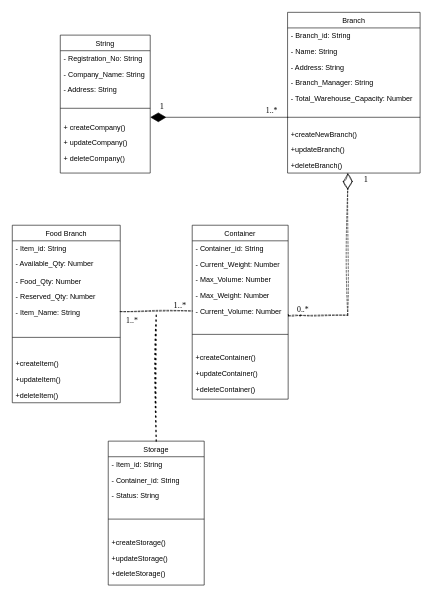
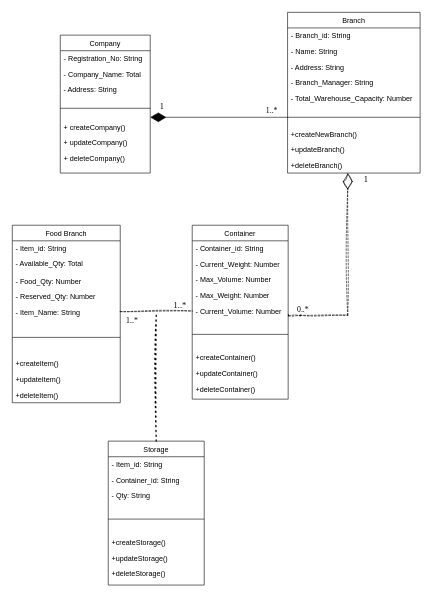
  <mxCell id="0" />
  <mxCell id="1" parent="0" />
- <mxCell id="2" value="String" style="swimlane;fontStyle=0;align=center;verticalAlign=top;childLayout=stackLayout;horizontal=1;startSize=26;horizontalStack=0;resizeParent=1;resizeLast=0;collapsible=1;marginBottom=0;rounded=0;shadow=0;strokeWidth=1;" parent="1" vertex="1"><mxGeometry x="100" y="58" width="150" height="230" as="geometry"><mxRectangle x="230" y="140" width="160" height="26" as="alternateBounds" /></mxGeometry></mxCell>
+ <mxCell id="2" value="Company" style="swimlane;fontStyle=0;align=center;verticalAlign=top;childLayout=stackLayout;horizontal=1;startSize=26;horizontalStack=0;resizeParent=1;resizeLast=0;collapsible=1;marginBottom=0;rounded=0;shadow=0;strokeWidth=1;" parent="1" vertex="1"><mxGeometry x="100" y="58" width="150" height="230" as="geometry"><mxRectangle x="230" y="140" width="160" height="26" as="alternateBounds" /></mxGeometry></mxCell>
  <mxCell id="3" value="- Registration_No: String" style="text;align=left;verticalAlign=top;spacingLeft=4;spacingRight=4;overflow=hidden;rotatable=0;points=[[0,0.5],[1,0.5]];portConstraint=eastwest;" parent="2" vertex="1"><mxGeometry y="26" width="150" height="26" as="geometry" /></mxCell>
- <mxCell id="4" value="- Company_Name: String" style="text;align=left;verticalAlign=top;spacingLeft=4;spacingRight=4;overflow=hidden;rotatable=0;points=[[0,0.5],[1,0.5]];portConstraint=eastwest;rounded=0;shadow=0;html=0;" parent="2" vertex="1"><mxGeometry y="52" width="150" height="26" as="geometry" /></mxCell>
+ <mxCell id="4" value="- Company_Name: Total" style="text;align=left;verticalAlign=top;spacingLeft=4;spacingRight=4;overflow=hidden;rotatable=0;points=[[0,0.5],[1,0.5]];portConstraint=eastwest;rounded=0;shadow=0;html=0;" parent="2" vertex="1"><mxGeometry y="52" width="150" height="26" as="geometry" /></mxCell>
  <mxCell id="5" value="- Address: String" style="text;align=left;verticalAlign=top;spacingLeft=4;spacingRight=4;overflow=hidden;rotatable=0;points=[[0,0.5],[1,0.5]];portConstraint=eastwest;rounded=0;shadow=0;html=0;" parent="2" vertex="1"><mxGeometry y="78" width="150" height="26" as="geometry" /></mxCell>
  <mxCell id="6" value="" style="line;html=1;strokeWidth=1;align=left;verticalAlign=middle;spacingTop=-1;spacingLeft=3;spacingRight=3;rotatable=0;labelPosition=right;points=[];portConstraint=eastwest;" parent="2" vertex="1"><mxGeometry y="104" width="150" height="36" as="geometry" /></mxCell>
  <mxCell id="7" value="+ createCompany()" style="text;align=left;verticalAlign=top;spacingLeft=4;spacingRight=4;overflow=hidden;rotatable=0;points=[[0,0.5],[1,0.5]];portConstraint=eastwest;rounded=0;shadow=0;html=0;" parent="2" vertex="1"><mxGeometry y="140" width="150" height="26" as="geometry" /></mxCell>
  <mxCell id="8" value="+ updateCompany()" style="text;align=left;verticalAlign=top;spacingLeft=4;spacingRight=4;overflow=hidden;rotatable=0;points=[[0,0.5],[1,0.5]];portConstraint=eastwest;rounded=0;shadow=0;html=0;" parent="2" vertex="1"><mxGeometry y="166" width="150" height="26" as="geometry" /></mxCell>
  <mxCell id="9" value="+ deleteCompany()" style="text;align=left;verticalAlign=top;spacingLeft=4;spacingRight=4;overflow=hidden;rotatable=0;points=[[0,0.5],[1,0.5]];portConstraint=eastwest;rounded=0;shadow=0;html=0;" parent="2" vertex="1"><mxGeometry y="192" width="150" height="26" as="geometry" /></mxCell>
  <mxCell id="10" value="Food Branch" style="swimlane;fontStyle=0;align=center;verticalAlign=top;childLayout=stackLayout;horizontal=1;startSize=26;horizontalStack=0;resizeParent=1;resizeLast=0;collapsible=1;marginBottom=0;rounded=0;shadow=0;strokeWidth=1;" parent="1" vertex="1"><mxGeometry x="20" y="375" width="180" height="296" as="geometry"><mxRectangle x="130" y="380" width="160" height="26" as="alternateBounds" /></mxGeometry></mxCell>
  <mxCell id="11" value="- Item_id: String" style="text;align=left;verticalAlign=top;spacingLeft=4;spacingRight=4;overflow=hidden;rotatable=0;points=[[0,0.5],[1,0.5]];portConstraint=eastwest;" parent="10" vertex="1"><mxGeometry y="26" width="180" height="24" as="geometry" /></mxCell>
- <mxCell id="12" value="- Available_Qty: Number" style="text;align=left;verticalAlign=top;spacingLeft=4;spacingRight=4;overflow=hidden;rotatable=0;points=[[0,0.5],[1,0.5]];portConstraint=eastwest;" parent="10" vertex="1"><mxGeometry y="50" width="180" height="30" as="geometry" /></mxCell>
+ <mxCell id="12" value="- Available_Qty: Total" style="text;align=left;verticalAlign=top;spacingLeft=4;spacingRight=4;overflow=hidden;rotatable=0;points=[[0,0.5],[1,0.5]];portConstraint=eastwest;" parent="10" vertex="1"><mxGeometry y="50" width="180" height="30" as="geometry" /></mxCell>
  <mxCell id="13" value="- Food_Qty: Number" style="text;align=left;verticalAlign=top;spacingLeft=4;spacingRight=4;overflow=hidden;rotatable=0;points=[[0,0.5],[1,0.5]];portConstraint=eastwest;rounded=0;shadow=0;html=0;" parent="10" vertex="1"><mxGeometry y="80" width="180" height="26" as="geometry" /></mxCell>
  <mxCell id="14" value="- Reserved_Qty: Number" style="text;align=left;verticalAlign=top;spacingLeft=4;spacingRight=4;overflow=hidden;rotatable=0;points=[[0,0.5],[1,0.5]];portConstraint=eastwest;rounded=0;shadow=0;html=0;" parent="10" vertex="1"><mxGeometry y="106" width="180" height="26" as="geometry" /></mxCell>
  <mxCell id="15" value="- Item_Name: String" style="text;align=left;verticalAlign=top;spacingLeft=4;spacingRight=4;overflow=hidden;rotatable=0;points=[[0,0.5],[1,0.5]];portConstraint=eastwest;" parent="10" vertex="1"><mxGeometry y="132" width="180" height="24" as="geometry" /></mxCell>
  <mxCell id="16" value="" style="line;html=1;strokeWidth=1;align=left;verticalAlign=middle;spacingTop=-1;spacingLeft=3;spacingRight=3;rotatable=0;labelPosition=right;points=[];portConstraint=eastwest;" parent="10" vertex="1"><mxGeometry y="156" width="180" height="62" as="geometry" /></mxCell>
  <mxCell id="17" value="+createItem()" style="text;align=left;verticalAlign=top;spacingLeft=4;spacingRight=4;overflow=hidden;rotatable=0;points=[[0,0.5],[1,0.5]];portConstraint=eastwest;rounded=0;shadow=0;html=0;" parent="10" vertex="1"><mxGeometry y="218" width="180" height="26" as="geometry" /></mxCell>
  <mxCell id="18" value="+updateItem()" style="text;align=left;verticalAlign=top;spacingLeft=4;spacingRight=4;overflow=hidden;rotatable=0;points=[[0,0.5],[1,0.5]];portConstraint=eastwest;rounded=0;shadow=0;html=0;" parent="10" vertex="1"><mxGeometry y="244" width="180" height="26" as="geometry" /></mxCell>
  <mxCell id="19" value="+deleteItem()" style="text;align=left;verticalAlign=top;spacingLeft=4;spacingRight=4;overflow=hidden;rotatable=0;points=[[0,0.5],[1,0.5]];portConstraint=eastwest;rounded=0;shadow=0;html=0;" parent="10" vertex="1"><mxGeometry y="270" width="180" height="26" as="geometry" /></mxCell>
  <mxCell id="20" value="Branch" style="swimlane;fontStyle=0;align=center;verticalAlign=top;childLayout=stackLayout;horizontal=1;startSize=26;horizontalStack=0;resizeParent=1;resizeLast=0;collapsible=1;marginBottom=0;rounded=0;shadow=0;strokeWidth=1;" parent="1" vertex="1"><mxGeometry x="479" y="20" width="221" height="268" as="geometry"><mxRectangle x="550" y="140" width="160" height="26" as="alternateBounds" /></mxGeometry></mxCell>
  <mxCell id="21" value="- Branch_id: String" style="text;align=left;verticalAlign=top;spacingLeft=4;spacingRight=4;overflow=hidden;rotatable=0;points=[[0,0.5],[1,0.5]];portConstraint=eastwest;" parent="20" vertex="1"><mxGeometry y="26" width="221" height="26" as="geometry" /></mxCell>
  <mxCell id="22" value="- Name: String" style="text;align=left;verticalAlign=top;spacingLeft=4;spacingRight=4;overflow=hidden;rotatable=0;points=[[0,0.5],[1,0.5]];portConstraint=eastwest;" parent="20" vertex="1"><mxGeometry y="52" width="221" height="26" as="geometry" /></mxCell>
  <mxCell id="23" value="- Address: String" style="text;align=left;verticalAlign=top;spacingLeft=4;spacingRight=4;overflow=hidden;rotatable=0;points=[[0,0.5],[1,0.5]];portConstraint=eastwest;rounded=0;shadow=0;html=0;" parent="20" vertex="1"><mxGeometry y="78" width="221" height="26" as="geometry" /></mxCell>
  <mxCell id="24" value="- Branch_Manager: String" style="text;align=left;verticalAlign=top;spacingLeft=4;spacingRight=4;overflow=hidden;rotatable=0;points=[[0,0.5],[1,0.5]];portConstraint=eastwest;rounded=0;shadow=0;html=0;" parent="20" vertex="1"><mxGeometry y="104" width="221" height="26" as="geometry" /></mxCell>
  <mxCell id="25" value="- Total_Warehouse_Capacity: Number" style="text;align=left;verticalAlign=top;spacingLeft=4;spacingRight=4;overflow=hidden;rotatable=0;points=[[0,0.5],[1,0.5]];portConstraint=eastwest;rounded=0;shadow=0;html=0;" parent="20" vertex="1"><mxGeometry y="130" width="221" height="30" as="geometry" /></mxCell>
  <mxCell id="26" value="" style="line;html=1;strokeWidth=1;align=left;verticalAlign=middle;spacingTop=-1;spacingLeft=3;spacingRight=3;rotatable=0;labelPosition=right;points=[];portConstraint=eastwest;" parent="20" vertex="1"><mxGeometry y="160" width="221" height="30" as="geometry" /></mxCell>
  <mxCell id="27" value="+createNewBranch()" style="text;align=left;verticalAlign=top;spacingLeft=4;spacingRight=4;overflow=hidden;rotatable=0;points=[[0,0.5],[1,0.5]];portConstraint=eastwest;rounded=0;shadow=0;html=0;" parent="20" vertex="1"><mxGeometry y="190" width="221" height="26" as="geometry" /></mxCell>
  <mxCell id="28" value="+updateBranch()" style="text;align=left;verticalAlign=top;spacingLeft=4;spacingRight=4;overflow=hidden;rotatable=0;points=[[0,0.5],[1,0.5]];portConstraint=eastwest;rounded=0;shadow=0;html=0;" parent="20" vertex="1"><mxGeometry y="216" width="221" height="26" as="geometry" /></mxCell>
  <mxCell id="29" value="+deleteBranch()" style="text;align=left;verticalAlign=top;spacingLeft=4;spacingRight=4;overflow=hidden;rotatable=0;points=[[0,0.5],[1,0.5]];portConstraint=eastwest;rounded=0;shadow=0;html=0;" parent="20" vertex="1"><mxGeometry y="242" width="221" height="26" as="geometry" /></mxCell>
  <mxCell id="30" value="Container" style="swimlane;fontStyle=0;align=center;verticalAlign=top;childLayout=stackLayout;horizontal=1;startSize=26;horizontalStack=0;resizeParent=1;resizeLast=0;collapsible=1;marginBottom=0;rounded=0;shadow=0;strokeWidth=1;" parent="1" vertex="1"><mxGeometry x="320" y="375" width="160" height="290" as="geometry"><mxRectangle x="130" y="380" width="160" height="26" as="alternateBounds" /></mxGeometry></mxCell>
  <mxCell id="31" value="- Container_id: String" style="text;align=left;verticalAlign=top;spacingLeft=4;spacingRight=4;overflow=hidden;rotatable=0;points=[[0,0.5],[1,0.5]];portConstraint=eastwest;" parent="30" vertex="1"><mxGeometry y="26" width="160" height="26" as="geometry" /></mxCell>
  <mxCell id="32" value="- Current_Weight: Number" style="text;align=left;verticalAlign=top;spacingLeft=4;spacingRight=4;overflow=hidden;rotatable=0;points=[[0,0.5],[1,0.5]];portConstraint=eastwest;rounded=0;shadow=0;html=0;" parent="30" vertex="1"><mxGeometry y="52" width="160" height="26" as="geometry" /></mxCell>
  <mxCell id="33" value="- Max_Volume: Number" style="text;align=left;verticalAlign=top;spacingLeft=4;spacingRight=4;overflow=hidden;rotatable=0;points=[[0,0.5],[1,0.5]];portConstraint=eastwest;rounded=0;shadow=0;html=0;" parent="30" vertex="1"><mxGeometry y="78" width="160" height="26" as="geometry" /></mxCell>
  <mxCell id="34" value="- Max_Weight: Number" style="text;align=left;verticalAlign=top;spacingLeft=4;spacingRight=4;overflow=hidden;rotatable=0;points=[[0,0.5],[1,0.5]];portConstraint=eastwest;rounded=0;shadow=0;html=0;" parent="30" vertex="1"><mxGeometry y="104" width="160" height="26" as="geometry" /></mxCell>
  <mxCell id="35" value="- Current_Volume: Number" style="text;align=left;verticalAlign=top;spacingLeft=4;spacingRight=4;overflow=hidden;rotatable=0;points=[[0,0.5],[1,0.5]];portConstraint=eastwest;rounded=0;shadow=0;html=0;" parent="30" vertex="1"><mxGeometry y="130" width="160" height="26" as="geometry" /></mxCell>
  <mxCell id="36" value="" style="line;html=1;strokeWidth=1;align=left;verticalAlign=middle;spacingTop=-1;spacingLeft=3;spacingRight=3;rotatable=0;labelPosition=right;points=[];portConstraint=eastwest;" parent="30" vertex="1"><mxGeometry y="156" width="160" height="52" as="geometry" /></mxCell>
  <mxCell id="37" value="+createContainer()" style="text;align=left;verticalAlign=top;spacingLeft=4;spacingRight=4;overflow=hidden;rotatable=0;points=[[0,0.5],[1,0.5]];portConstraint=eastwest;rounded=0;shadow=0;html=0;" parent="30" vertex="1"><mxGeometry y="208" width="160" height="26" as="geometry" /></mxCell>
  <mxCell id="38" value="+updateContainer()" style="text;align=left;verticalAlign=top;spacingLeft=4;spacingRight=4;overflow=hidden;rotatable=0;points=[[0,0.5],[1,0.5]];portConstraint=eastwest;rounded=0;shadow=0;html=0;" parent="30" vertex="1"><mxGeometry y="234" width="160" height="26" as="geometry" /></mxCell>
  <mxCell id="39" value="+deleteContainer()" style="text;align=left;verticalAlign=top;spacingLeft=4;spacingRight=4;overflow=hidden;rotatable=0;points=[[0,0.5],[1,0.5]];portConstraint=eastwest;rounded=0;shadow=0;html=0;" parent="30" vertex="1"><mxGeometry y="260" width="160" height="26" as="geometry" /></mxCell>
  <mxCell id="40" value="1" style="text;html=1;strokeColor=none;fillColor=none;align=center;verticalAlign=middle;whiteSpace=wrap;rounded=0;fontSize=14;fontFamily=Tahoma;rotation=0;" parent="1" vertex="1"><mxGeometry x="250" y="173" width="40" height="10" as="geometry" /></mxCell>
  <mxCell id="41" value="1..*" style="text;html=1;strokeColor=none;fillColor=none;align=center;verticalAlign=middle;whiteSpace=wrap;rounded=0;fontSize=13;fontFamily=Tahoma;" parent="1" vertex="1"><mxGeometry x="427" y="173" width="52" height="20" as="geometry" /></mxCell>
  <mxCell id="42" value="" style="endArrow=diamondThin;endFill=0;endSize=24;html=1;rounded=0;sketch=1;hachureGap=4;jiggle=2;curveFitting=1;fontFamily=Architects Daughter;fontSource=https%3A%2F%2Ffonts.googleapis.com%2Fcss%3Ffamily%3DArchitects%2BDaughter;fontSize=16;edgeStyle=orthogonalEdgeStyle;entryX=0.454;entryY=1.021;entryDx=0;entryDy=0;entryPerimeter=0;exitX=1.003;exitY=0.738;exitDx=0;exitDy=0;exitPerimeter=0;dashed=1;" parent="1" source="35" edge="1" target="29"><mxGeometry width="160" relative="1" as="geometry"><mxPoint x="500" y="505" as="sourcePoint" /><mxPoint x="580" y="345" as="targetPoint" /><Array as="points"><mxPoint x="500" y="526" /><mxPoint x="500" y="525" /><mxPoint x="579" y="525" /></Array></mxGeometry></mxCell>
  <mxCell id="43" value="" style="endArrow=diamondThin;endFill=1;endSize=24;html=1;rounded=0;hachureGap=4;fontFamily=Architects Daughter;fontSource=https%3A%2F%2Ffonts.googleapis.com%2Fcss%3Ffamily%3DArchitects%2BDaughter;fontSize=16;strokeColor=default;" parent="1" edge="1"><mxGeometry width="160" relative="1" as="geometry"><mxPoint x="480" y="195" as="sourcePoint" /><mxPoint x="250" y="195" as="targetPoint" /></mxGeometry></mxCell>
  <mxCell id="44" value="1" style="text;html=1;strokeColor=none;fillColor=none;align=center;verticalAlign=middle;whiteSpace=wrap;rounded=0;fontSize=14;fontFamily=Tahoma;rotation=0;" parent="1" vertex="1"><mxGeometry x="590" y="295" width="40" height="10" as="geometry" /></mxCell>
  <mxCell id="45" value="0..*" style="text;html=1;strokeColor=none;fillColor=none;align=center;verticalAlign=middle;whiteSpace=wrap;rounded=0;fontSize=13;fontFamily=Tahoma;" parent="1" vertex="1"><mxGeometry x="479" y="505" width="52" height="20" as="geometry" /></mxCell>
  <mxCell id="46" value="1..*" style="text;html=1;strokeColor=none;fillColor=none;align=center;verticalAlign=middle;whiteSpace=wrap;rounded=0;fontSize=14;fontFamily=Tahoma;rotation=0;" parent="1" vertex="1"><mxGeometry x="280" y="505" width="40" height="10" as="geometry" /></mxCell>
  <mxCell id="47" value="Storage" style="swimlane;fontStyle=0;align=center;verticalAlign=top;childLayout=stackLayout;horizontal=1;startSize=26;horizontalStack=0;resizeParent=1;resizeLast=0;collapsible=1;marginBottom=0;rounded=0;shadow=0;strokeWidth=1;" parent="1" vertex="1"><mxGeometry x="180" y="735" width="160" height="240" as="geometry"><mxRectangle x="130" y="380" width="160" height="26" as="alternateBounds" /></mxGeometry></mxCell>
  <mxCell id="48" value="- Item_id: String" style="text;align=left;verticalAlign=top;spacingLeft=4;spacingRight=4;overflow=hidden;rotatable=0;points=[[0,0.5],[1,0.5]];portConstraint=eastwest;" parent="47" vertex="1"><mxGeometry y="26" width="160" height="26" as="geometry" /></mxCell>
  <mxCell id="49" value="- Container_id: String" style="text;align=left;verticalAlign=top;spacingLeft=4;spacingRight=4;overflow=hidden;rotatable=0;points=[[0,0.5],[1,0.5]];portConstraint=eastwest;" parent="47" vertex="1"><mxGeometry y="52" width="160" height="26" as="geometry" /></mxCell>
- <mxCell id="50" value="- Status: String" style="text;align=left;verticalAlign=top;spacingLeft=4;spacingRight=4;overflow=hidden;rotatable=0;points=[[0,0.5],[1,0.5]];portConstraint=eastwest;" parent="47" vertex="1"><mxGeometry y="78" width="160" height="26" as="geometry" /></mxCell>
+ <mxCell id="50" value="- Qty: String" style="text;align=left;verticalAlign=top;spacingLeft=4;spacingRight=4;overflow=hidden;rotatable=0;points=[[0,0.5],[1,0.5]];portConstraint=eastwest;" parent="47" vertex="1"><mxGeometry y="78" width="160" height="26" as="geometry" /></mxCell>
  <mxCell id="51" value="" style="line;html=1;strokeWidth=1;align=left;verticalAlign=middle;spacingTop=-1;spacingLeft=3;spacingRight=3;rotatable=0;labelPosition=right;points=[];portConstraint=eastwest;" parent="47" vertex="1"><mxGeometry y="104" width="160" height="52" as="geometry" /></mxCell>
  <mxCell id="52" value="+createStorage()" style="text;align=left;verticalAlign=top;spacingLeft=4;spacingRight=4;overflow=hidden;rotatable=0;points=[[0,0.5],[1,0.5]];portConstraint=eastwest;rounded=0;shadow=0;html=0;" vertex="1" parent="47"><mxGeometry y="156" width="160" height="26" as="geometry" /></mxCell>
  <mxCell id="53" value="+updateStorage()" style="text;align=left;verticalAlign=top;spacingLeft=4;spacingRight=4;overflow=hidden;rotatable=0;points=[[0,0.5],[1,0.5]];portConstraint=eastwest;rounded=0;shadow=0;html=0;" vertex="1" parent="47"><mxGeometry y="182" width="160" height="26" as="geometry" /></mxCell>
  <mxCell id="54" value="+deleteStorage()" style="text;align=left;verticalAlign=top;spacingLeft=4;spacingRight=4;overflow=hidden;rotatable=0;points=[[0,0.5],[1,0.5]];portConstraint=eastwest;rounded=0;shadow=0;html=0;" vertex="1" parent="47"><mxGeometry y="208" width="160" height="26" as="geometry" /></mxCell>
  <mxCell id="55" value="" style="endArrow=none;html=1;rounded=0;sketch=1;hachureGap=4;jiggle=2;curveFitting=1;fontFamily=Architects Daughter;fontSource=https%3A%2F%2Ffonts.googleapis.com%2Fcss%3Ffamily%3DArchitects%2BDaughter;fontSize=16;exitX=1;exitY=0.5;exitDx=0;exitDy=0;entryX=0;entryY=0.5;entryDx=0;entryDy=0;dashed=1;" parent="1" source="15" target="35" edge="1"><mxGeometry width="50" height="50" relative="1" as="geometry"><mxPoint x="580" y="545" as="sourcePoint" /><mxPoint x="630" y="495" as="targetPoint" /><Array as="points" /></mxGeometry></mxCell>
  <mxCell id="56" value="" style="endArrow=none;dashed=1;html=1;dashPattern=1 3;strokeWidth=2;rounded=0;sketch=1;hachureGap=4;jiggle=2;curveFitting=1;fontFamily=Architects Daughter;fontSource=https%3A%2F%2Ffonts.googleapis.com%2Fcss%3Ffamily%3DArchitects%2BDaughter;fontSize=16;entryX=0.5;entryY=0;entryDx=0;entryDy=0;" parent="1" target="47" edge="1"><mxGeometry width="50" height="50" relative="1" as="geometry"><mxPoint x="260" y="525" as="sourcePoint" /><mxPoint x="240" y="765" as="targetPoint" /></mxGeometry></mxCell>
  <mxCell id="57" value="1..*" style="text;html=1;strokeColor=none;fillColor=none;align=center;verticalAlign=middle;whiteSpace=wrap;rounded=0;fontSize=13;fontFamily=Tahoma;" parent="1" vertex="1"><mxGeometry x="130" y="523" width="180" height="20" as="geometry" /></mxCell>
